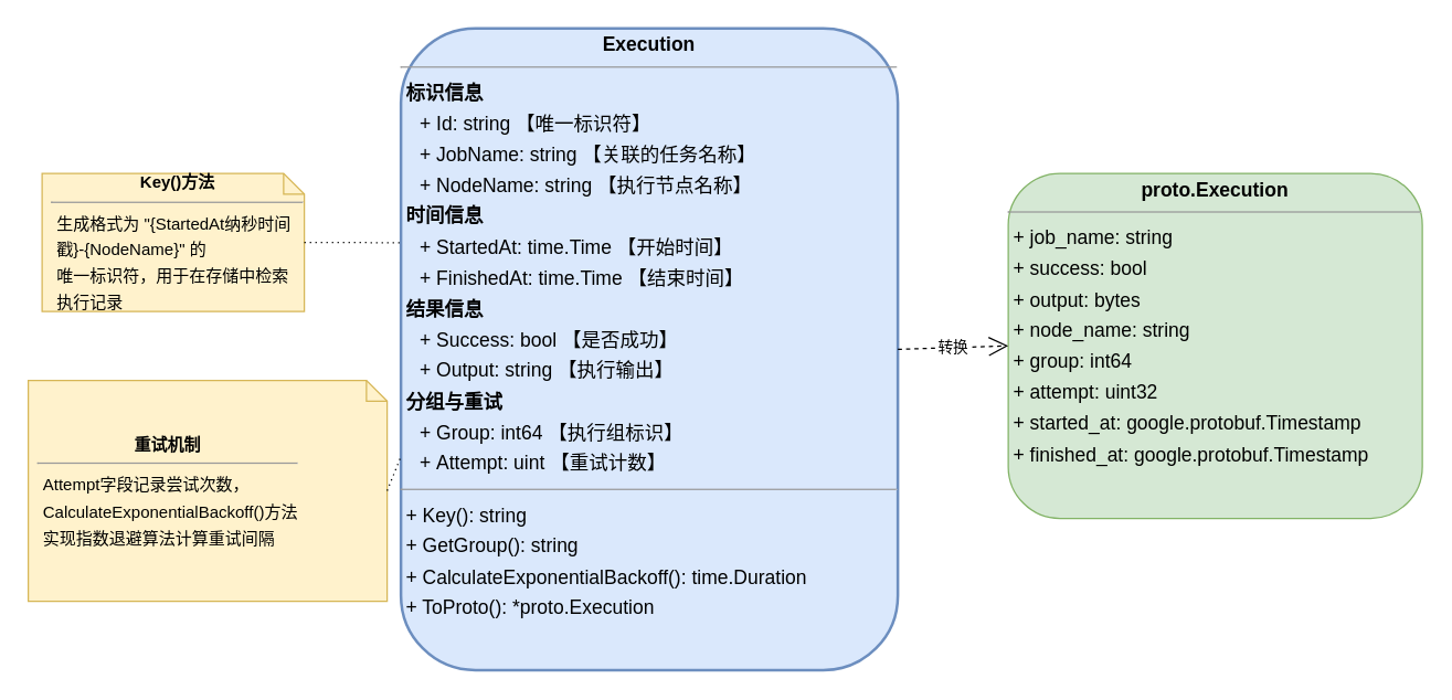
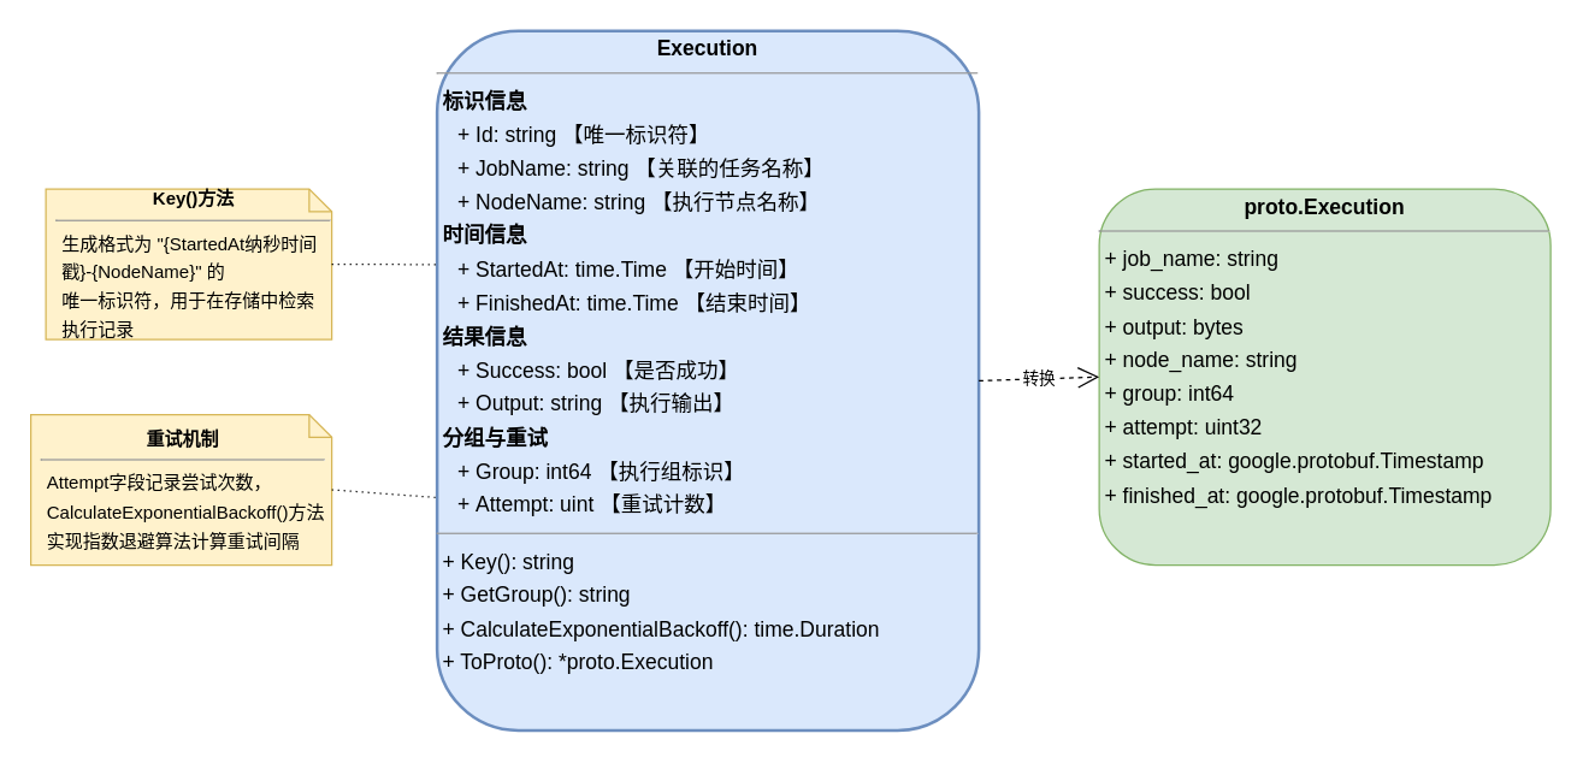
  <mxCell id="0" />
  <mxCell id="1" parent="0" />
  <mxCell id="2" value="&lt;p style=&quot;margin:0px;margin-top:4px;text-align:center;&quot;&gt;&lt;b&gt;Execution&lt;/b&gt;&lt;/p&gt;&lt;hr size=&quot;1&quot;&gt;&lt;p style=&quot;margin:0 0 0 4px;line-height:1.6;&quot;&gt;&lt;b&gt;标识信息&lt;/b&gt;&lt;/p&gt;&lt;p style=&quot;margin:0 0 0 14px;line-height:1.6;&quot;&gt;+ Id: string 【唯一标识符】&lt;br&gt;+ JobName: string 【关联的任务名称】&lt;br&gt;+ NodeName: string 【执行节点名称】&lt;/p&gt;&lt;p style=&quot;margin:0 0 0 4px;line-height:1.6;&quot;&gt;&lt;b&gt;时间信息&lt;/b&gt;&lt;/p&gt;&lt;p style=&quot;margin:0 0 0 14px;line-height:1.6;&quot;&gt;+ StartedAt: time.Time 【开始时间】&lt;br&gt;+ FinishedAt: time.Time 【结束时间】&lt;/p&gt;&lt;p style=&quot;margin:0 0 0 4px;line-height:1.6;&quot;&gt;&lt;b&gt;结果信息&lt;/b&gt;&lt;/p&gt;&lt;p style=&quot;margin:0 0 0 14px;line-height:1.6;&quot;&gt;+ Success: bool 【是否成功】&lt;br&gt;+ Output: string 【执行输出】&lt;/p&gt;&lt;p style=&quot;margin:0 0 0 4px;line-height:1.6;&quot;&gt;&lt;b&gt;分组与重试&lt;/b&gt;&lt;/p&gt;&lt;p style=&quot;margin:0 0 0 14px;line-height:1.6;&quot;&gt;+ Group: int64 【执行组标识】&lt;br&gt;+ Attempt: uint 【重试计数】&lt;/p&gt;&lt;hr size=&quot;1&quot;&gt;&lt;p style=&quot;margin:0 0 0 4px;line-height:1.6;&quot;&gt;+ Key(): string&lt;br&gt;+ GetGroup(): string&lt;br&gt;+ CalculateExponentialBackoff(): time.Duration&lt;br&gt;+ ToProto(): *proto.Execution&lt;/p&gt;" style="verticalAlign=top;align=left;overflow=fill;fontSize=14;fontFamily=Helvetica;html=1;rounded=1;shadow=0;comic=0;labelBackgroundColor=none;strokeWidth=2;fillColor=#dae8fc;strokeColor=#6c8ebf;" parent="1" vertex="1"><mxGeometry x="290" y="20" width="360" height="465" as="geometry" /></mxCell>
  <mxCell id="3" value="&lt;p style=&quot;margin:0px;margin-top:4px;text-align:center;&quot;&gt;&lt;b&gt;proto.Execution&lt;/b&gt;&lt;/p&gt;&lt;hr size=&quot;1&quot;&gt;&lt;p style=&quot;margin:0 0 0 4px;line-height:1.6;&quot;&gt;+ job_name: string&lt;br&gt;+ success: bool&lt;br&gt;+ output: bytes&lt;br&gt;+ node_name: string&lt;br&gt;+ group: int64&lt;br&gt;+ attempt: uint32&lt;br&gt;+ started_at: google.protobuf.Timestamp&lt;br&gt;+ finished_at: google.protobuf.Timestamp&lt;/p&gt;" style="verticalAlign=top;align=left;overflow=fill;fontSize=14;fontFamily=Helvetica;html=1;rounded=1;shadow=0;comic=0;labelBackgroundColor=none;strokeWidth=1;fillColor=#d5e8d4;strokeColor=#82b366;" parent="1" vertex="1"><mxGeometry x="730" y="125" width="300" height="250" as="geometry" /></mxCell>
  <mxCell id="4" value="转换" style="endArrow=open;endFill=0;endSize=12;html=1;rounded=0;exitX=1;exitY=0.5;exitDx=0;exitDy=0;entryX=0;entryY=0.5;entryDx=0;entryDy=0;dashed=1;strokeWidth=1;" parent="1" source="2" target="3" edge="1"><mxGeometry width="160" relative="1" as="geometry"><mxPoint x="470" y="405" as="sourcePoint" /><mxPoint x="630" y="405" as="targetPoint" /></mxGeometry></mxCell>
  <mxCell id="5" value="&lt;p style=&quot;margin:0px;margin-top:4px;text-align:center;&quot;&gt;&lt;b&gt;Key()方法&lt;/b&gt;&lt;/p&gt;&lt;hr size=&quot;1&quot;&gt;&lt;p style=&quot;margin:0 0 0 4px;line-height:1.6;&quot;&gt;生成格式为 &quot;{StartedAt纳秒时间戳}-{NodeName}&quot; 的&lt;br&gt;唯一标识符，用于在存储中检索执行记录&lt;/p&gt;" style="shape=note;size=15;align=left;spacingLeft=5;html=1;whiteSpace=wrap;fillColor=#fff2cc;strokeColor=#d6b656;" parent="1" vertex="1"><mxGeometry x="30" y="125" width="190" height="100" as="geometry" /></mxCell>
  <mxCell id="6" value="" style="endArrow=none;dashed=1;html=1;dashPattern=1 3;strokeWidth=1;rounded=0;exitX=1;exitY=0.5;exitDx=0;exitDy=0;exitPerimeter=0;entryX=0;entryY=0.334;entryDx=0;entryDy=0;entryPerimeter=0;" parent="1" source="5" target="2" edge="1"><mxGeometry width="50" height="50" relative="1" as="geometry"><mxPoint x="470" y="405" as="sourcePoint" /><mxPoint x="520" y="355" as="targetPoint" /></mxGeometry></mxCell>
- <mxCell id="7" value="&lt;p style=&quot;margin:0px;margin-top:4px;text-align:center;&quot;&gt;&lt;b&gt;重试机制&lt;/b&gt;&lt;/p&gt;&lt;hr size=&quot;1&quot;&gt;&lt;p style=&quot;margin:0 0 0 4px;line-height:1.6;&quot;&gt;Attempt字段记录尝试次数，&lt;br&gt;CalculateExponentialBackoff()方法&lt;br&gt;实现指数退避算法计算重试间隔&lt;/p&gt;" style="shape=note;size=15;align=left;spacingLeft=5;html=1;whiteSpace=wrap;fillColor=#fff2cc;strokeColor=#d6b656;" parent="1" vertex="1"><mxGeometry x="20" y="275" width="260" height="160" as="geometry" /></mxCell>
+ <mxCell id="7" value="&lt;p style=&quot;margin:0px;margin-top:4px;text-align:center;&quot;&gt;&lt;b&gt;重试机制&lt;/b&gt;&lt;/p&gt;&lt;hr size=&quot;1&quot;&gt;&lt;p style=&quot;margin:0 0 0 4px;line-height:1.6;&quot;&gt;Attempt字段记录尝试次数，&lt;br&gt;CalculateExponentialBackoff()方法&lt;br&gt;实现指数退避算法计算重试间隔&lt;/p&gt;" style="shape=note;size=15;align=left;spacingLeft=5;html=1;whiteSpace=wrap;fillColor=#fff2cc;strokeColor=#d6b656;" parent="1" vertex="1"><mxGeometry x="20" y="275" width="200" height="100" as="geometry" /></mxCell>
  <mxCell id="8" value="" style="endArrow=none;dashed=1;html=1;dashPattern=1 3;strokeWidth=1;rounded=0;exitX=1;exitY=0.5;exitDx=0;exitDy=0;exitPerimeter=0;entryX=0;entryY=0.667;entryDx=0;entryDy=0;entryPerimeter=0;" parent="1" source="7" target="2" edge="1"><mxGeometry width="50" height="50" relative="1" as="geometry"><mxPoint x="470" y="405" as="sourcePoint" /><mxPoint x="520" y="355" as="targetPoint" /></mxGeometry></mxCell>
